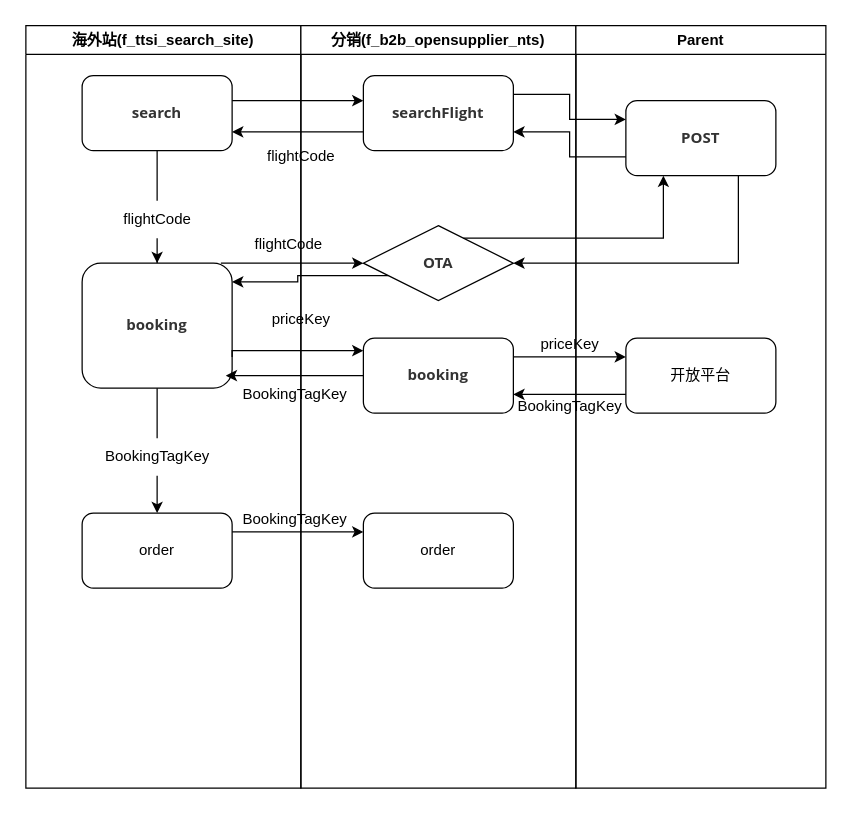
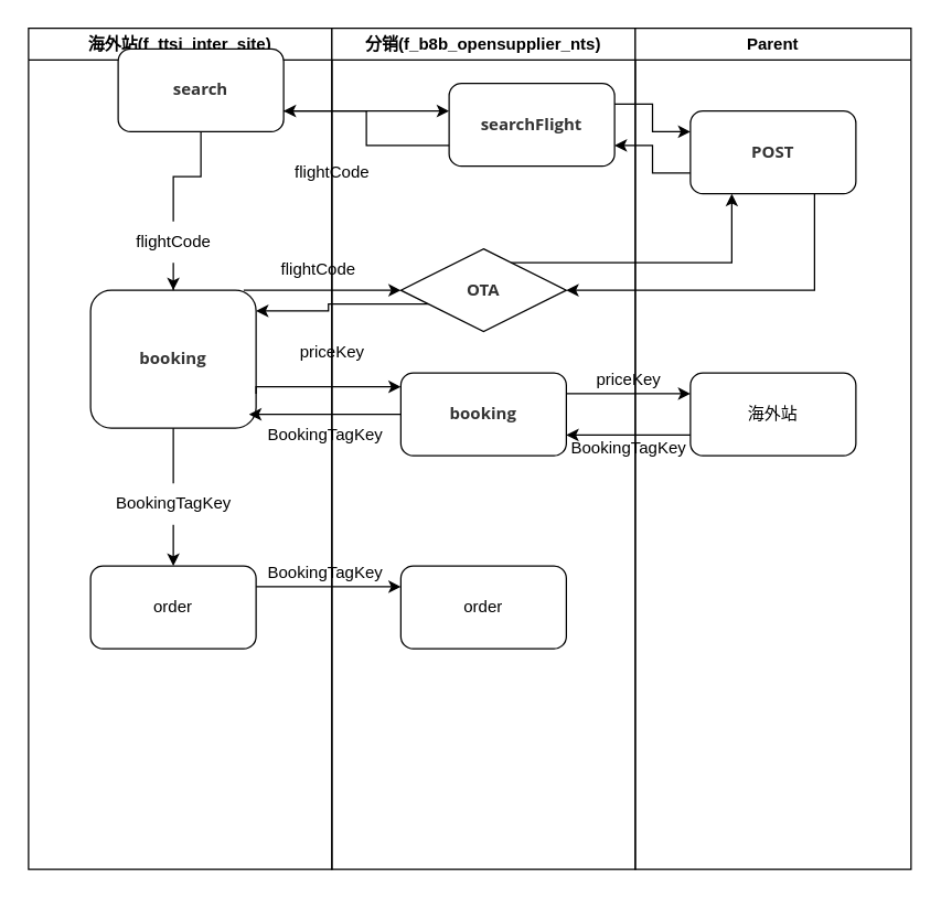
  <mxCell id="0" />
  <mxCell id="1" parent="0" />
- <mxCell id="2" value="海外站(f_ttsi_search_site)" style="swimlane;whiteSpace=wrap;html=1;" parent="1" vertex="1"><mxGeometry x="20" y="20" width="220" height="610" as="geometry" /></mxCell>
+ <mxCell id="2" value="海外站(f_ttsi_inter_site)" style="swimlane;whiteSpace=wrap;html=1;" parent="1" vertex="1"><mxGeometry x="20" y="20" width="220" height="610" as="geometry" /></mxCell>
  <mxCell id="3" style="edgeStyle=orthogonalEdgeStyle;rounded=0;orthogonalLoop=1;jettySize=auto;html=1;entryX=0.5;entryY=0;entryDx=0;entryDy=0;startArrow=none;" edge="1" parent="2" source="8" target="6"><mxGeometry relative="1" as="geometry" /></mxCell>
- <mxCell id="4" value="&lt;h5 style=&quot;box-sizing: border-box; break-after: avoid-page; break-inside: avoid; orphans: 4; font-size: 1em; margin-top: 1rem; margin-bottom: 1rem; position: relative; line-height: 1.4; cursor: text; caret-color: rgb(51, 51, 51); color: rgb(51, 51, 51); font-family: &amp;quot;Open Sans&amp;quot;, &amp;quot;Clear Sans&amp;quot;, &amp;quot;Helvetica Neue&amp;quot;, Helvetica, Arial, &amp;quot;Segoe UI Emoji&amp;quot;, sans-serif; text-align: start; background-color: rgb(255, 255, 255);&quot; class=&quot;md-end-block md-heading md-focus&quot;&gt;&lt;span style=&quot;box-sizing: border-box;&quot; class=&quot;md-plain md-expand&quot;&gt;search&lt;/span&gt;&lt;/h5&gt;" style="rounded=1;whiteSpace=wrap;html=1;align=center;" vertex="1" parent="2"><mxGeometry x="45" y="40" width="120" height="60" as="geometry" /></mxCell>
+ <mxCell id="4" value="&lt;h5 style=&quot;box-sizing: border-box; break-after: avoid-page; break-inside: avoid; orphans: 4; font-size: 1em; margin-top: 1rem; margin-bottom: 1rem; position: relative; line-height: 1.4; cursor: text; caret-color: rgb(51, 51, 51); color: rgb(51, 51, 51); font-family: &amp;quot;Open Sans&amp;quot;, &amp;quot;Clear Sans&amp;quot;, &amp;quot;Helvetica Neue&amp;quot;, Helvetica, Arial, &amp;quot;Segoe UI Emoji&amp;quot;, sans-serif; text-align: start; background-color: rgb(255, 255, 255);&quot; class=&quot;md-end-block md-heading md-focus&quot;&gt;&lt;span style=&quot;box-sizing: border-box;&quot; class=&quot;md-plain md-expand&quot;&gt;search&lt;/span&gt;&lt;/h5&gt;" style="rounded=1;whiteSpace=wrap;html=1;align=center;" vertex="1" parent="2"><mxGeometry x="65" y="15" width="120" height="60" as="geometry" /></mxCell>
  <mxCell id="5" style="edgeStyle=orthogonalEdgeStyle;rounded=0;orthogonalLoop=1;jettySize=auto;html=1;entryX=0.5;entryY=0;entryDx=0;entryDy=0;startArrow=none;" edge="1" parent="2" source="11" target="10"><mxGeometry relative="1" as="geometry" /></mxCell>
  <mxCell id="6" value="&lt;h5 style=&quot;box-sizing: border-box; break-after: avoid-page; break-inside: avoid; orphans: 4; font-size: 1em; margin-top: 1rem; margin-bottom: 1rem; position: relative; line-height: 1.4; cursor: text; caret-color: rgb(51, 51, 51); color: rgb(51, 51, 51); font-family: &amp;quot;Open Sans&amp;quot;, &amp;quot;Clear Sans&amp;quot;, &amp;quot;Helvetica Neue&amp;quot;, Helvetica, Arial, &amp;quot;Segoe UI Emoji&amp;quot;, sans-serif; text-align: start; background-color: rgb(255, 255, 255);&quot; class=&quot;md-end-block md-heading md-focus&quot;&gt;&lt;span style=&quot;box-sizing: border-box;&quot; class=&quot;md-plain md-expand&quot;&gt;booking&lt;/span&gt;&lt;/h5&gt;" style="rounded=1;whiteSpace=wrap;html=1;align=center;" vertex="1" parent="2"><mxGeometry x="45" y="190" width="120" height="100" as="geometry" /></mxCell>
  <mxCell id="7" value="flightCode" style="text;html=1;align=center;verticalAlign=middle;resizable=0;points=[];autosize=1;strokeColor=none;fillColor=none;" vertex="1" parent="2"><mxGeometry x="170" y="160" width="80" height="30" as="geometry" /></mxCell>
  <mxCell id="8" value="flightCode&lt;br&gt;" style="text;html=1;align=center;verticalAlign=middle;resizable=0;points=[];autosize=1;strokeColor=none;fillColor=none;" vertex="1" parent="2"><mxGeometry x="65" y="140" width="80" height="30" as="geometry" /></mxCell>
  <mxCell id="9" value="" style="edgeStyle=orthogonalEdgeStyle;rounded=0;orthogonalLoop=1;jettySize=auto;html=1;entryX=0.5;entryY=0;entryDx=0;entryDy=0;endArrow=none;" edge="1" parent="2" source="4" target="8"><mxGeometry relative="1" as="geometry"><mxPoint x="145" y="140" as="sourcePoint" /><mxPoint x="145" y="250" as="targetPoint" /></mxGeometry></mxCell>
  <mxCell id="10" value="order" style="rounded=1;whiteSpace=wrap;html=1;" vertex="1" parent="2"><mxGeometry x="45" y="390" width="120" height="60" as="geometry" /></mxCell>
  <mxCell id="11" value="BookingTagKey" style="text;html=1;align=center;verticalAlign=middle;resizable=0;points=[];autosize=1;strokeColor=none;fillColor=none;" vertex="1" parent="2"><mxGeometry x="50" y="330" width="110" height="30" as="geometry" /></mxCell>
  <mxCell id="12" value="" style="edgeStyle=orthogonalEdgeStyle;rounded=0;orthogonalLoop=1;jettySize=auto;html=1;entryX=0.5;entryY=0;entryDx=0;entryDy=0;endArrow=none;" edge="1" parent="2" source="6" target="11"><mxGeometry relative="1" as="geometry"><mxPoint x="145" y="330" as="sourcePoint" /><mxPoint x="145" y="430" as="targetPoint" /></mxGeometry></mxCell>
- <mxCell id="13" value="分销(f_b2b_opensupplier_nts)" style="swimlane;whiteSpace=wrap;html=1;" parent="1" vertex="1"><mxGeometry x="240" y="20" width="220" height="610" as="geometry" /></mxCell>
- <mxCell id="14" value="&lt;h5 style=&quot;box-sizing: border-box; break-after: avoid-page; break-inside: avoid; orphans: 4; font-size: 1em; margin-top: 1rem; margin-bottom: 1rem; position: relative; line-height: 1.4; cursor: text; caret-color: rgb(51, 51, 51); color: rgb(51, 51, 51); font-family: &amp;quot;Open Sans&amp;quot;, &amp;quot;Clear Sans&amp;quot;, &amp;quot;Helvetica Neue&amp;quot;, Helvetica, Arial, &amp;quot;Segoe UI Emoji&amp;quot;, sans-serif; text-align: start; background-color: rgb(255, 255, 255);&quot; class=&quot;md-end-block md-heading md-focus&quot;&gt;&lt;span style=&quot;box-sizing: border-box;&quot; class=&quot;md-plain md-expand&quot;&gt;searchFlight&lt;/span&gt;&lt;/h5&gt;" style="rounded=1;whiteSpace=wrap;html=1;" vertex="1" parent="13"><mxGeometry x="50" y="40" width="120" height="60" as="geometry" /></mxCell>
+ <mxCell id="13" value="分销(f_b8b_opensupplier_nts)" style="swimlane;whiteSpace=wrap;html=1;" parent="1" vertex="1"><mxGeometry x="240" y="20" width="220" height="610" as="geometry" /></mxCell>
+ <mxCell id="14" value="&lt;h5 style=&quot;box-sizing: border-box; break-after: avoid-page; break-inside: avoid; orphans: 4; font-size: 1em; margin-top: 1rem; margin-bottom: 1rem; position: relative; line-height: 1.4; cursor: text; caret-color: rgb(51, 51, 51); color: rgb(51, 51, 51); font-family: &amp;quot;Open Sans&amp;quot;, &amp;quot;Clear Sans&amp;quot;, &amp;quot;Helvetica Neue&amp;quot;, Helvetica, Arial, &amp;quot;Segoe UI Emoji&amp;quot;, sans-serif; text-align: start; background-color: rgb(255, 255, 255);&quot; class=&quot;md-end-block md-heading md-focus&quot;&gt;&lt;span style=&quot;box-sizing: border-box;&quot; class=&quot;md-plain md-expand&quot;&gt;searchFlight&lt;/span&gt;&lt;/h5&gt;" style="rounded=1;whiteSpace=wrap;html=1;" vertex="1" parent="13"><mxGeometry x="85" y="40" width="120" height="60" as="geometry" /></mxCell>
  <mxCell id="15" value="&lt;h5 style=&quot;box-sizing: border-box; break-after: avoid-page; break-inside: avoid; orphans: 4; font-size: 1em; margin-top: 1rem; margin-bottom: 1rem; position: relative; line-height: 1.4; cursor: text; caret-color: rgb(51, 51, 51); color: rgb(51, 51, 51); font-family: &amp;quot;Open Sans&amp;quot;, &amp;quot;Clear Sans&amp;quot;, &amp;quot;Helvetica Neue&amp;quot;, Helvetica, Arial, &amp;quot;Segoe UI Emoji&amp;quot;, sans-serif; text-align: start; background-color: rgb(255, 255, 255);&quot; class=&quot;md-end-block md-heading md-focus&quot;&gt;&lt;span style=&quot;box-sizing: border-box;&quot; class=&quot;md-plain md-expand&quot;&gt;OTA&lt;/span&gt;&lt;/h5&gt;" style="rhombus;whiteSpace=wrap;html=1;" vertex="1" parent="13"><mxGeometry x="50" y="160" width="120" height="60" as="geometry" /></mxCell>
  <mxCell id="16" value="flightCode" style="text;html=1;align=center;verticalAlign=middle;resizable=0;points=[];autosize=1;strokeColor=none;fillColor=none;" vertex="1" parent="13"><mxGeometry x="-40" y="90" width="80" height="30" as="geometry" /></mxCell>
  <mxCell id="17" value="&lt;h5 style=&quot;box-sizing: border-box; break-after: avoid-page; break-inside: avoid; orphans: 4; font-size: 1em; margin-top: 1rem; margin-bottom: 1rem; position: relative; line-height: 1.4; cursor: text; caret-color: rgb(51, 51, 51); color: rgb(51, 51, 51); font-family: &amp;quot;Open Sans&amp;quot;, &amp;quot;Clear Sans&amp;quot;, &amp;quot;Helvetica Neue&amp;quot;, Helvetica, Arial, &amp;quot;Segoe UI Emoji&amp;quot;, sans-serif; text-align: start; background-color: rgb(255, 255, 255);&quot; class=&quot;md-end-block md-heading md-focus&quot;&gt;&lt;span style=&quot;box-sizing: border-box;&quot; class=&quot;md-plain md-expand&quot;&gt;booking&lt;/span&gt;&lt;/h5&gt;" style="rounded=1;whiteSpace=wrap;html=1;" vertex="1" parent="13"><mxGeometry x="50" y="250" width="120" height="60" as="geometry" /></mxCell>
  <mxCell id="18" value="priceKey" style="text;html=1;align=center;verticalAlign=middle;resizable=0;points=[];autosize=1;strokeColor=none;fillColor=none;" vertex="1" parent="13"><mxGeometry x="-35" y="220" width="70" height="30" as="geometry" /></mxCell>
  <mxCell id="19" value="BookingTagKey" style="text;html=1;align=center;verticalAlign=middle;resizable=0;points=[];autosize=1;strokeColor=none;fillColor=none;" vertex="1" parent="13"><mxGeometry x="-60" y="280" width="110" height="30" as="geometry" /></mxCell>
  <mxCell id="20" value="BookingTagKey" style="text;html=1;align=center;verticalAlign=middle;resizable=0;points=[];autosize=1;strokeColor=none;fillColor=none;" vertex="1" parent="13"><mxGeometry x="160" y="290" width="110" height="30" as="geometry" /></mxCell>
  <mxCell id="21" value="order" style="rounded=1;whiteSpace=wrap;html=1;" vertex="1" parent="13"><mxGeometry x="50" y="390" width="120" height="60" as="geometry" /></mxCell>
  <mxCell id="22" value="BookingTagKey" style="text;html=1;align=center;verticalAlign=middle;resizable=0;points=[];autosize=1;strokeColor=none;fillColor=none;" vertex="1" parent="13"><mxGeometry x="-60" y="380" width="110" height="30" as="geometry" /></mxCell>
  <mxCell id="23" value="Parent" style="swimlane;whiteSpace=wrap;html=1;" parent="1" vertex="1"><mxGeometry x="460" y="20" width="200" height="610" as="geometry"><mxRectangle x="480" y="40" width="80" height="30" as="alternateBounds" /></mxGeometry></mxCell>
  <mxCell id="24" value="&lt;h5 style=&quot;box-sizing: border-box; break-after: avoid-page; break-inside: avoid; orphans: 4; font-size: 1em; margin-top: 1rem; margin-bottom: 1rem; position: relative; line-height: 1.4; cursor: text; caret-color: rgb(51, 51, 51); color: rgb(51, 51, 51); font-family: &amp;quot;Open Sans&amp;quot;, &amp;quot;Clear Sans&amp;quot;, &amp;quot;Helvetica Neue&amp;quot;, Helvetica, Arial, &amp;quot;Segoe UI Emoji&amp;quot;, sans-serif; text-align: start; background-color: rgb(255, 255, 255);&quot; class=&quot;md-end-block md-heading md-focus&quot;&gt;&lt;span style=&quot;box-sizing: border-box;&quot; class=&quot;md-plain md-expand&quot;&gt;POST&lt;/span&gt;&lt;/h5&gt;" style="rounded=1;whiteSpace=wrap;html=1;" vertex="1" parent="23"><mxGeometry x="40" y="60" width="120" height="60" as="geometry" /></mxCell>
- <mxCell id="25" value="开放平台" style="rounded=1;whiteSpace=wrap;html=1;" vertex="1" parent="23"><mxGeometry x="40" y="250" width="120" height="60" as="geometry" /></mxCell>
+ <mxCell id="25" value="海外站" style="rounded=1;whiteSpace=wrap;html=1;" vertex="1" parent="23"><mxGeometry x="40" y="250" width="120" height="60" as="geometry" /></mxCell>
  <mxCell id="26" value="priceKey" style="text;html=1;align=center;verticalAlign=middle;resizable=0;points=[];autosize=1;strokeColor=none;fillColor=none;" vertex="1" parent="23"><mxGeometry x="-40" y="240" width="70" height="30" as="geometry" /></mxCell>
  <mxCell id="27" style="edgeStyle=orthogonalEdgeStyle;rounded=0;orthogonalLoop=1;jettySize=auto;html=1;" edge="1" parent="1" source="4" target="14"><mxGeometry relative="1" as="geometry"><mxPoint x="280" y="90" as="targetPoint" /><Array as="points"><mxPoint x="250" y="80" /><mxPoint x="250" y="80" /></Array></mxGeometry></mxCell>
  <mxCell id="28" style="edgeStyle=orthogonalEdgeStyle;rounded=0;orthogonalLoop=1;jettySize=auto;html=1;exitX=0;exitY=0.75;exitDx=0;exitDy=0;entryX=1;entryY=0.75;entryDx=0;entryDy=0;" edge="1" parent="1" source="24" target="14"><mxGeometry relative="1" as="geometry" /></mxCell>
  <mxCell id="29" style="edgeStyle=orthogonalEdgeStyle;rounded=0;orthogonalLoop=1;jettySize=auto;html=1;exitX=1;exitY=0.25;exitDx=0;exitDy=0;entryX=0;entryY=0.25;entryDx=0;entryDy=0;" edge="1" parent="1" source="14" target="24"><mxGeometry relative="1" as="geometry" /></mxCell>
  <mxCell id="30" style="edgeStyle=orthogonalEdgeStyle;rounded=0;orthogonalLoop=1;jettySize=auto;html=1;exitX=0;exitY=0.75;exitDx=0;exitDy=0;entryX=1;entryY=0.75;entryDx=0;entryDy=0;" edge="1" parent="1" source="14" target="4"><mxGeometry relative="1" as="geometry" /></mxCell>
  <mxCell id="31" style="edgeStyle=orthogonalEdgeStyle;rounded=0;orthogonalLoop=1;jettySize=auto;html=1;entryX=0.25;entryY=1;entryDx=0;entryDy=0;" edge="1" parent="1" source="15" target="24"><mxGeometry relative="1" as="geometry"><Array as="points"><mxPoint x="530" y="190" /></Array></mxGeometry></mxCell>
  <mxCell id="32" style="edgeStyle=orthogonalEdgeStyle;rounded=0;orthogonalLoop=1;jettySize=auto;html=1;exitX=0.75;exitY=1;exitDx=0;exitDy=0;entryX=1;entryY=0.5;entryDx=0;entryDy=0;" edge="1" parent="1" source="24" target="15"><mxGeometry relative="1" as="geometry" /></mxCell>
  <mxCell id="33" style="edgeStyle=orthogonalEdgeStyle;rounded=0;orthogonalLoop=1;jettySize=auto;html=1;exitX=1;exitY=0.75;exitDx=0;exitDy=0;" edge="1" parent="1" source="6"><mxGeometry relative="1" as="geometry"><mxPoint x="290" y="280" as="targetPoint" /><Array as="points"><mxPoint x="290" y="280" /></Array></mxGeometry></mxCell>
  <mxCell id="34" style="edgeStyle=orthogonalEdgeStyle;rounded=0;orthogonalLoop=1;jettySize=auto;html=1;exitX=0.925;exitY=0;exitDx=0;exitDy=0;exitPerimeter=0;" edge="1" parent="1" source="6" target="15"><mxGeometry relative="1" as="geometry"><Array as="points"><mxPoint x="210" y="210" /><mxPoint x="210" y="210" /></Array></mxGeometry></mxCell>
  <mxCell id="35" style="edgeStyle=orthogonalEdgeStyle;rounded=0;orthogonalLoop=1;jettySize=auto;html=1;exitX=0;exitY=0.75;exitDx=0;exitDy=0;entryX=1;entryY=0.15;entryDx=0;entryDy=0;entryPerimeter=0;" edge="1" parent="1" source="15" target="6"><mxGeometry relative="1" as="geometry" /></mxCell>
  <mxCell id="36" style="edgeStyle=orthogonalEdgeStyle;rounded=0;orthogonalLoop=1;jettySize=auto;html=1;entryX=0.958;entryY=0.9;entryDx=0;entryDy=0;entryPerimeter=0;" edge="1" parent="1" source="17" target="6"><mxGeometry relative="1" as="geometry" /></mxCell>
  <mxCell id="37" style="edgeStyle=orthogonalEdgeStyle;rounded=0;orthogonalLoop=1;jettySize=auto;html=1;exitX=1;exitY=0.25;exitDx=0;exitDy=0;entryX=0;entryY=0.25;entryDx=0;entryDy=0;" edge="1" parent="1" source="17" target="25"><mxGeometry relative="1" as="geometry" /></mxCell>
  <mxCell id="38" style="edgeStyle=orthogonalEdgeStyle;rounded=0;orthogonalLoop=1;jettySize=auto;html=1;exitX=0;exitY=0.75;exitDx=0;exitDy=0;entryX=1;entryY=0.75;entryDx=0;entryDy=0;" edge="1" parent="1" source="25" target="17"><mxGeometry relative="1" as="geometry" /></mxCell>
  <mxCell id="39" style="edgeStyle=orthogonalEdgeStyle;rounded=0;orthogonalLoop=1;jettySize=auto;html=1;exitX=1;exitY=0.25;exitDx=0;exitDy=0;entryX=0;entryY=0.25;entryDx=0;entryDy=0;" edge="1" parent="1" source="10" target="21"><mxGeometry relative="1" as="geometry" /></mxCell>
